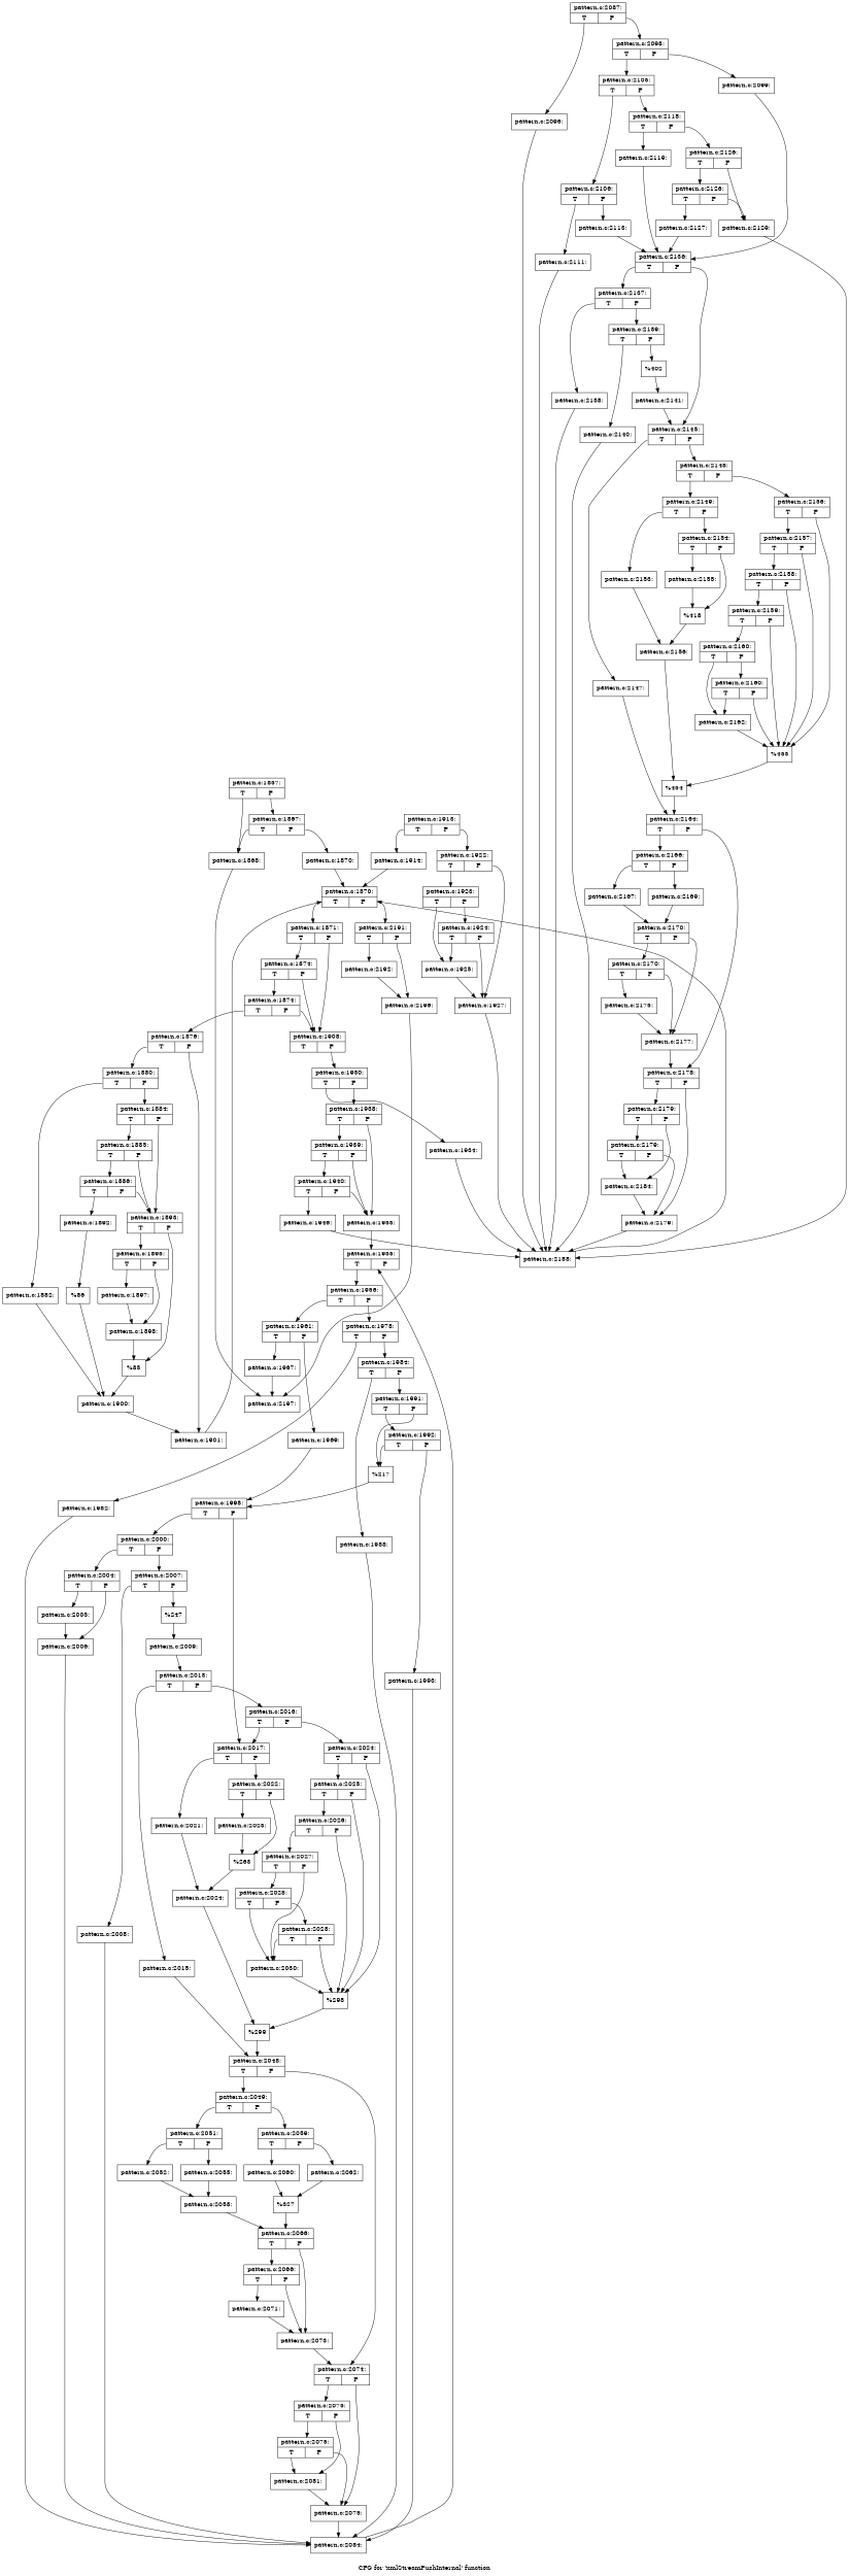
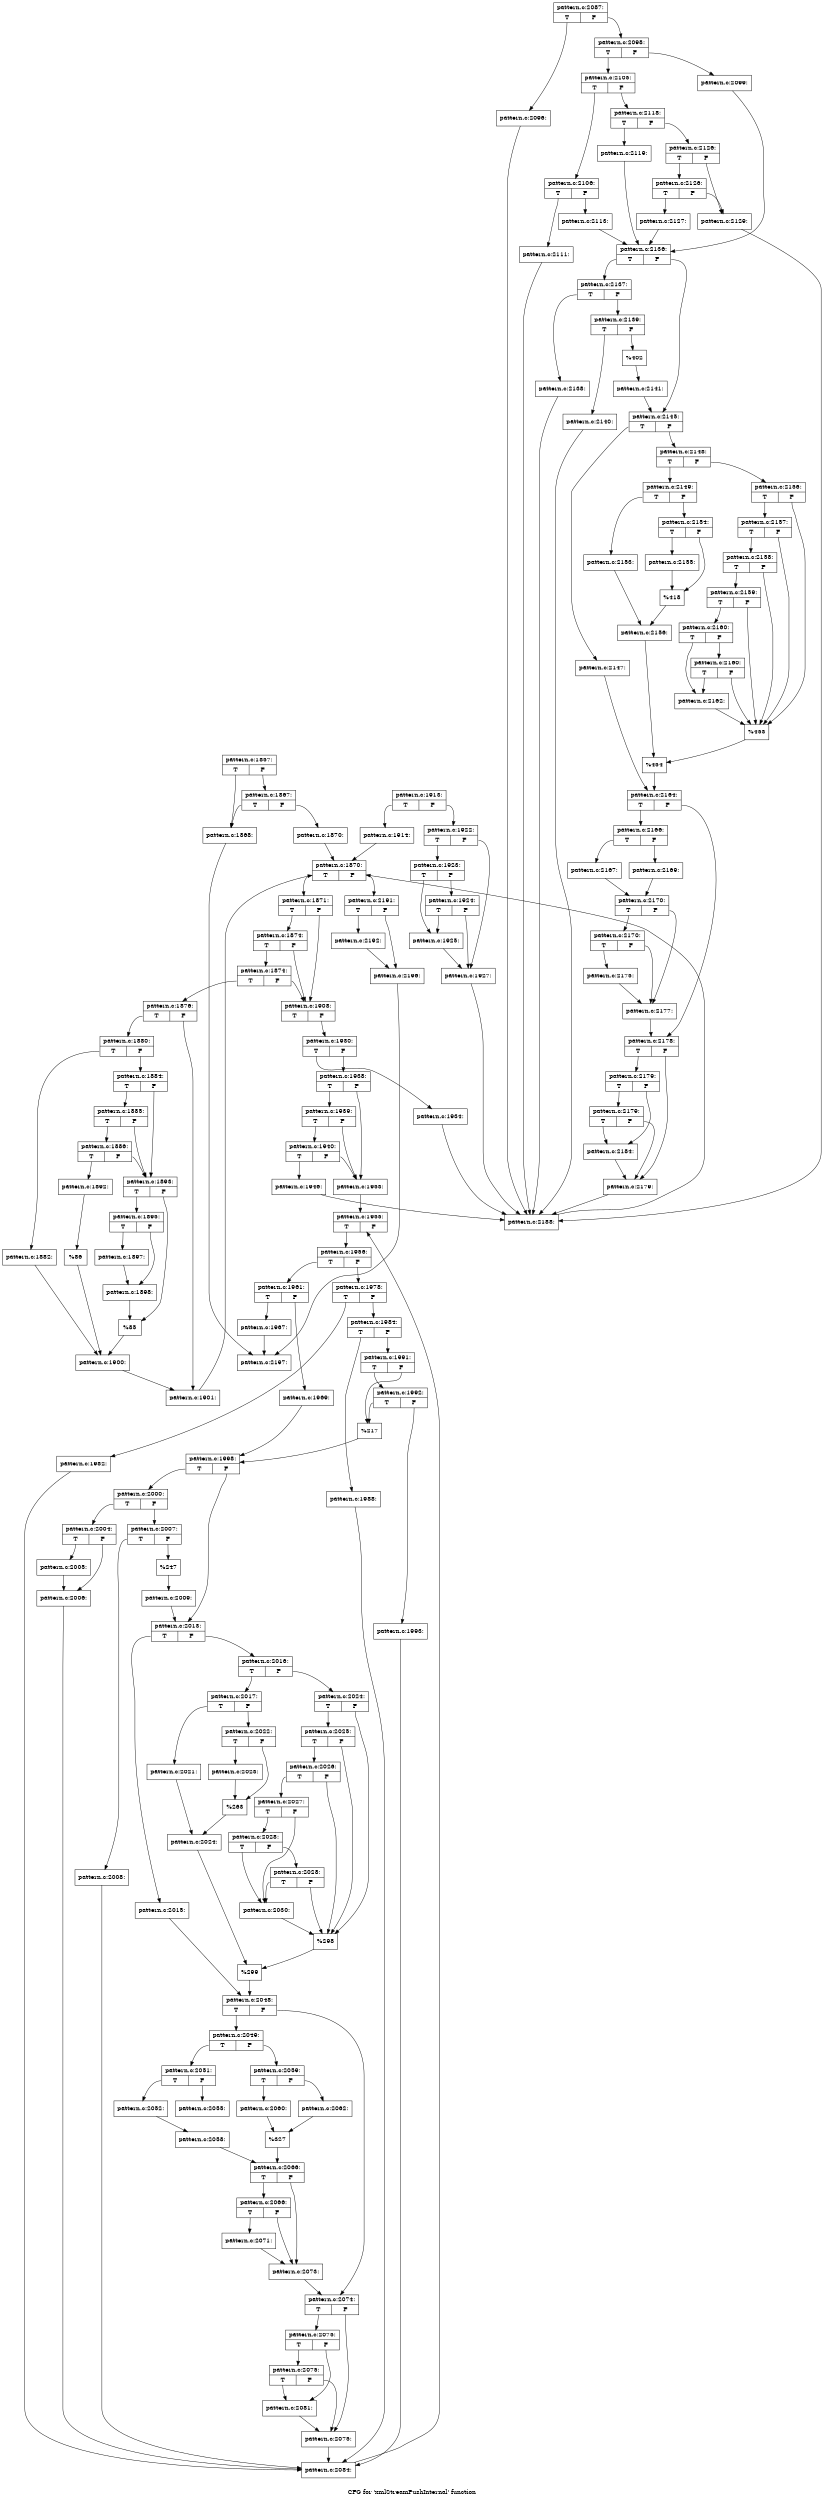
  digraph {
    label="CFG for 'xmlStreamPushInternal' function"
    node [shape=record]
    edge [tailport=s0]
    n1 [label="{pattern.c:1857:|{<s0>T|<s1>F}}"]
    n2 [label="{pattern.c:1868:}"]
    n3 [label="{pattern.c:1867:|{<s0>T|<s1>F}}"]
    n4 [label="{pattern.c:2197:}"]
    n5 [label="{pattern.c:1870:}"]
    n6 [label="{pattern.c:1870:|{<s0>T|<s1>F}}"]
    n7 [label="{pattern.c:1871:|{<s0>T|<s1>F}}"]
    n8 [label="{pattern.c:2191:|{<s0>T|<s1>F}}"]
    n9 [label="{pattern.c:1874:|{<s0>T|<s1>F}}"]
    n10 [label="{pattern.c:1908:|{<s0>T|<s1>F}}"]
    n11 [label="{pattern.c:2192:}"]
    n12 [label="{pattern.c:2196:}"]
    n13 [label="{pattern.c:1874:|{<s0>T|<s1>F}}"]
    n14 [label="{pattern.c:1930:|{<s0>T|<s1>F}}"]
    n15 [label="{pattern.c:1876:|{<s0>T|<s1>F}}"]
    n16 [label="{pattern.c:1913:|{<s0>T|<s1>F}}"]
    n17 [label="{pattern.c:1914:}"]
    n18 [label="{pattern.c:1922:|{<s0>T|<s1>F}}"]
    n19 [label="{pattern.c:1934:}"]
    n20 [label="{pattern.c:1938:|{<s0>T|<s1>F}}"]
    n21 [label="{pattern.c:1880:|{<s0>T|<s1>F}}"]
    n22 [label="{pattern.c:1901:}"]
    n23 [label="{pattern.c:1882:}"]
    n24 [label="{pattern.c:1884:|{<s0>T|<s1>F}}"]
    n25 [label="{pattern.c:1900:}"]
    n26 [label="{pattern.c:1885:|{<s0>T|<s1>F}}"]
    n27 [label="{pattern.c:1893:|{<s0>T|<s1>F}}"]
    n28 [label="{pattern.c:1886:|{<s0>T|<s1>F}}"]
    n29 [label="{pattern.c:1895:|{<s0>T|<s1>F}}"]
    n30 [label="{%85}"]
    n31 [label="{pattern.c:1892:}"]
    n32 [label="{pattern.c:1897:}"]
    n33 [label="{pattern.c:1898:}"]
    n34 [label="{%86}"]
    n35 [label="{pattern.c:1923:|{<s0>T|<s1>F}}"]
    n36 [label="{pattern.c:1927:}"]
    n37 [label="{pattern.c:2188:}"]
    n38 [label="{pattern.c:1939:|{<s0>T|<s1>F}}"]
    n39 [label="{pattern.c:1953:}"]
    n40 [label="{pattern.c:1925:}"]
    n41 [label="{pattern.c:1924:|{<s0>T|<s1>F}}"]
    n42 [label="{pattern.c:1940:|{<s0>T|<s1>F}}"]
    n43 [label="{pattern.c:1955:|{<s0>T|<s1>F}}"]
    n44 [label="{pattern.c:1946:}"]
    n45 [label="{pattern.c:1956:|{<s0>T|<s1>F}}"]
    n46 [label="{pattern.c:1961:|{<s0>T|<s1>F}}"]
    n47 [label="{pattern.c:1978:|{<s0>T|<s1>F}}"]
    n48 [label="{pattern.c:2087:|{<s0>T|<s1>F}}"]
    n49 [label="{pattern.c:2096:}"]
    n50 [label="{pattern.c:2098:|{<s0>T|<s1>F}}"]
    n51 [label="{pattern.c:1967:}"]
    n52 [label="{pattern.c:1969:}"]
    n53 [label="{pattern.c:1982:}"]
    n54 [label="{pattern.c:1984:|{<s0>T|<s1>F}}"]
    n55 [label="{pattern.c:2105:|{<s0>T|<s1>F}}"]
    n56 [label="{pattern.c:2099:}"]
    n57 [label="{pattern.c:1998:|{<s0>T|<s1>F}}"]
    n58 [label="{pattern.c:2084:}"]
    n59 [label="{pattern.c:1988:}"]
    n60 [label="{pattern.c:1991:|{<s0>T|<s1>F}}"]
    n61 [label="{pattern.c:2000:|{<s0>T|<s1>F}}"]
    n62 [label="{pattern.c:2013:|{<s0>T|<s1>F}}"]
    n63 [label="{pattern.c:2004:|{<s0>T|<s1>F}}"]
    n64 [label="{pattern.c:2007:|{<s0>T|<s1>F}}"]
    n65 [label="{pattern.c:2015:}"]
    n66 [label="{pattern.c:2016:|{<s0>T|<s1>F}}"]
    n67 [label="{pattern.c:1992:|{<s0>T|<s1>F}}"]
    n68 [label="{%217}"]
    n69 [label="{pattern.c:1993:}"]
    n70 [label="{pattern.c:2005:}"]
    n71 [label="{pattern.c:2006:}"]
    n72 [label="{pattern.c:2008:}"]
    n73 [label="{%247}"]
    n74 [label="{pattern.c:2048:|{<s0>T|<s1>F}}"]
    n75 [label="{pattern.c:2017:|{<s0>T|<s1>F}}"]
    n76 [label="{pattern.c:2024:|{<s0>T|<s1>F}}"]
    n77 [label="{pattern.c:2009:}"]
    n78 [label="{pattern.c:2049:|{<s0>T|<s1>F}}"]
    n79 [label="{pattern.c:2074:|{<s0>T|<s1>F}}"]
    n80 [label="{pattern.c:2021:}"]
    n81 [label="{pattern.c:2022:|{<s0>T|<s1>F}}"]
    n82 [label="{pattern.c:2025:|{<s0>T|<s1>F}}"]
    n83 [label="{%298}"]
    n84 [label="{pattern.c:2051:|{<s0>T|<s1>F}}"]
    n85 [label="{pattern.c:2059:|{<s0>T|<s1>F}}"]
    n86 [label="{pattern.c:2075:|{<s0>T|<s1>F}}"]
    n87 [label="{pattern.c:2075:}"]
    n88 [label="{pattern.c:2024:}"]
    n89 [label="{pattern.c:2023:}"]
    n90 [label="{%263}"]
    n91 [label="{pattern.c:2026:|{<s0>T|<s1>F}}"]
    n92 [label="{%299}"]
    n93 [label="{pattern.c:2027:|{<s0>T|<s1>F}}"]
    n94 [label="{pattern.c:2028:|{<s0>T|<s1>F}}"]
    n95 [label="{pattern.c:2030:}"]
    n96 [label="{pattern.c:2028:|{<s0>T|<s1>F}}"]
    n97 [label="{pattern.c:2052:}"]
    n98 [label="{pattern.c:2055:}"]
    n99 [label="{pattern.c:2060:}"]
    n100 [label="{pattern.c:2062:}"]
    n101 [label="{pattern.c:2075:|{<s0>T|<s1>F}}"]
    n102 [label="{pattern.c:2081:}"]
    n103 [label="{pattern.c:2058:}"]
    n104 [label="{%327}"]
    n105 [label="{pattern.c:2066:|{<s0>T|<s1>F}}"]
    n106 [label="{pattern.c:2066:|{<s0>T|<s1>F}}"]
    n107 [label="{pattern.c:2073:}"]
    n108 [label="{pattern.c:2071:}"]
    n109 [label="{pattern.c:2106:|{<s0>T|<s1>F}}"]
    n110 [label="{pattern.c:2118:|{<s0>T|<s1>F}}"]
    n111 [label="{pattern.c:2136:|{<s0>T|<s1>F}}"]
    n112 [label="{pattern.c:2111:}"]
    n113 [label="{pattern.c:2113:}"]
    n114 [label="{pattern.c:2119:}"]
    n115 [label="{pattern.c:2126:|{<s0>T|<s1>F}}"]
    n116 [label="{pattern.c:2137:|{<s0>T|<s1>F}}"]
    n117 [label="{pattern.c:2145:|{<s0>T|<s1>F}}"]
    n118 [label="{pattern.c:2126:|{<s0>T|<s1>F}}"]
    n119 [label="{pattern.c:2129:}"]
    n120 [label="{pattern.c:2138:}"]
    n121 [label="{pattern.c:2139:|{<s0>T|<s1>F}}"]
    n122 [label="{pattern.c:2147:}"]
    n123 [label="{pattern.c:2148:|{<s0>T|<s1>F}}"]
    n124 [label="{pattern.c:2127:}"]
    n125 [label="{pattern.c:2140:}"]
    n126 [label="{%402}"]
    n127 [label="{pattern.c:2164:|{<s0>T|<s1>F}}"]
    n128 [label="{pattern.c:2149:|{<s0>T|<s1>F}}"]
    n129 [label="{pattern.c:2156:|{<s0>T|<s1>F}}"]
    n130 [label="{pattern.c:2141:}"]
    n131 [label="{pattern.c:2166:|{<s0>T|<s1>F}}"]
    n132 [label="{pattern.c:2178:|{<s0>T|<s1>F}}"]
    n133 [label="{pattern.c:2153:}"]
    n134 [label="{pattern.c:2154:|{<s0>T|<s1>F}}"]
    n135 [label="{pattern.c:2157:|{<s0>T|<s1>F}}"]
    n136 [label="{%453}"]
    n137 [label="{pattern.c:2167:}"]
    n138 [label="{pattern.c:2169:}"]
    n139 [label="{pattern.c:2179:|{<s0>T|<s1>F}}"]
    n140 [label="{pattern.c:2179:}"]
    n141 [label="{pattern.c:2156:}"]
    n142 [label="{pattern.c:2155:}"]
    n143 [label="{%418}"]
    n144 [label="{pattern.c:2158:|{<s0>T|<s1>F}}"]
    n145 [label="{%454}"]
    n146 [label="{pattern.c:2159:|{<s0>T|<s1>F}}"]
    n147 [label="{pattern.c:2160:|{<s0>T|<s1>F}}"]
    n148 [label="{pattern.c:2162:}"]
    n149 [label="{pattern.c:2160:|{<s0>T|<s1>F}}"]
    n150 [label="{pattern.c:2170:|{<s0>T|<s1>F}}"]
    n151 [label="{pattern.c:2179:|{<s0>T|<s1>F}}"]
    n152 [label="{pattern.c:2184:}"]
    n153 [label="{pattern.c:2170:|{<s0>T|<s1>F}}"]
    n154 [label="{pattern.c:2177:}"]
    n155 [label="{pattern.c:2175:}"]
    n1 -> n2
    n1 -> n3 [tailport=s1]
    n2 -> n4
    n3 -> n2
    n3 -> n5 [tailport=s1]
    n5 -> n6
    n6 -> n7
    n6 -> n8 [tailport=s1]
    n7 -> n9
    n7 -> n10 [tailport=s1]
    n8 -> n11
    n8 -> n12 [tailport=s1]
    n9 -> n10 [tailport=s1]
    n9 -> n13
    n10 -> n14 [tailport=s1]
    n11 -> n12
    n12 -> n4
    n13 -> n10 [tailport=s1]
    n13 -> n15
    n14 -> n19
    n14 -> n20 [tailport=s1]
    n15 -> n21
    n15 -> n22 [tailport=s1]
    n16 -> n17
    n16 -> n18 [tailport=s1]
    n17 -> n6
    n18 -> n35
    n18 -> n36 [tailport=s1]
    n19 -> n37
    n20 -> n38
    n20 -> n39 [tailport=s1]
    n21 -> n23
    n21 -> n24 [tailport=s1]
    n22 -> n6
    n23 -> n25
    n24 -> n26
    n24 -> n27 [tailport=s1]
    n25 -> n22
    n26 -> n27 [tailport=s1]
    n26 -> n28
    n27 -> n29
    n27 -> n30 [tailport=s1]
    n28 -> n27 [tailport=s1]
    n28 -> n31
    n29 -> n32
    n29 -> n33 [tailport=s1]
    n30 -> n25
    n31 -> n34
    n32 -> n33
    n33 -> n30
    n34 -> n25
    n35 -> n40
    n35 -> n41 [tailport=s1]
    n36 -> n37
    n37 -> n6
    n38 -> n39 [tailport=s1]
    n38 -> n42
    n39 -> n43
    n40 -> n36
    n41 -> n36 [tailport=s1]
    n41 -> n40
    n42 -> n39 [tailport=s1]
    n42 -> n44
    n43 -> n45
    n44 -> n37
    n45 -> n46
    n45 -> n47 [tailport=s1]
    n46 -> n51
    n46 -> n52 [tailport=s1]
    n47 -> n53
    n47 -> n54 [tailport=s1]
    n48 -> n49
    n48 -> n50 [tailport=s1]
    n49 -> n37
    n50 -> n55
    n50 -> n56 [tailport=s1]
    n51 -> n4
    n52 -> n57
    n53 -> n58
    n54 -> n59
    n54 -> n60 [tailport=s1]
    n55 -> n109
    n55 -> n110 [tailport=s1]
    n56 -> n111
    n57 -> n61
-   n57 -> n75 [tailport=s1]
+   n57 -> n62 [tailport=s1]
    n58 -> n43
    n59 -> n58
    n60 -> n67
    n60 -> n68 [tailport=s1]
    n61 -> n63
    n61 -> n64 [tailport=s1]
    n62 -> n65
    n62 -> n66 [tailport=s1]
    n63 -> n70
    n63 -> n71 [tailport=s1]
    n64 -> n72
    n64 -> n73 [tailport=s1]
    n65 -> n74
    n66 -> n75
    n66 -> n76 [tailport=s1]
    n67 -> n68
    n67 -> n69 [tailport=s1]
    n68 -> n57
    n69 -> n58
    n70 -> n71
    n71 -> n58
    n72 -> n58
    n73 -> n77
    n74 -> n78
    n74 -> n79 [tailport=s1]
    n75 -> n80
    n75 -> n81 [tailport=s1]
    n76 -> n82
    n76 -> n83 [tailport=s1]
    n77 -> n62
    n78 -> n84
    n78 -> n85 [tailport=s1]
    n79 -> n86
    n79 -> n87 [tailport=s1]
    n80 -> n88
    n81 -> n89
    n81 -> n90 [tailport=s1]
    n82 -> n83 [tailport=s1]
    n82 -> n91
    n83 -> n92
    n84 -> n97
    n84 -> n98 [tailport=s1]
    n85 -> n99
    n85 -> n100 [tailport=s1]
    n86 -> n101
    n86 -> n102 [tailport=s1]
    n87 -> n58
    n88 -> n92
    n89 -> n90
    n90 -> n88
    n91 -> n83 [tailport=s1]
    n91 -> n93
    n92 -> n74
    n93 -> n94
    n93 -> n95 [tailport=s1]
    n94 -> n95
    n94 -> n96 [tailport=s1]
    n95 -> n83
    n96 -> n83 [tailport=s1]
    n96 -> n95
    n97 -> n103
-   n98 -> n103
    n99 -> n104
    n100 -> n104
    n101 -> n87 [tailport=s1]
    n101 -> n102
    n102 -> n87
    n103 -> n105
    n104 -> n105
    n105 -> n106
    n105 -> n107 [tailport=s1]
    n106 -> n107 [tailport=s1]
    n106 -> n108
    n107 -> n79
    n108 -> n107
    n109 -> n112
    n109 -> n113 [tailport=s1]
    n110 -> n114
    n110 -> n115 [tailport=s1]
    n111 -> n116
    n111 -> n117 [tailport=s1]
    n112 -> n37
    n113 -> n111
    n114 -> n111
    n115 -> n118
    n115 -> n119 [tailport=s1]
    n116 -> n120
    n116 -> n121 [tailport=s1]
    n117 -> n122
    n117 -> n123 [tailport=s1]
    n118 -> n119 [tailport=s1]
    n118 -> n124
    n119 -> n37
    n120 -> n37
    n121 -> n125
    n121 -> n126 [tailport=s1]
    n122 -> n127
    n123 -> n128
    n123 -> n129 [tailport=s1]
    n124 -> n111
    n125 -> n37
    n126 -> n130
    n127 -> n131
    n127 -> n132 [tailport=s1]
    n128 -> n133
    n128 -> n134 [tailport=s1]
    n129 -> n135
    n129 -> n136 [tailport=s1]
    n130 -> n117
    n131 -> n137
    n131 -> n138 [tailport=s1]
    n132 -> n139
    n132 -> n140 [tailport=s1]
    n133 -> n141
    n134 -> n142
    n134 -> n143 [tailport=s1]
    n135 -> n136 [tailport=s1]
    n135 -> n144
    n136 -> n145
    n137 -> n150
    n138 -> n150
    n139 -> n151
    n139 -> n152 [tailport=s1]
    n140 -> n37
    n141 -> n145
    n142 -> n143
    n143 -> n141
    n144 -> n136 [tailport=s1]
    n144 -> n146
    n145 -> n127
    n146 -> n136 [tailport=s1]
    n146 -> n147
    n147 -> n148
    n147 -> n149 [tailport=s1]
    n148 -> n136
    n149 -> n136 [tailport=s1]
    n149 -> n148
    n150 -> n153
    n150 -> n154 [tailport=s1]
    n151 -> n140 [tailport=s1]
    n151 -> n152
    n152 -> n140
    n153 -> n154 [tailport=s1]
    n153 -> n155
    n154 -> n132
    n155 -> n154
  }
